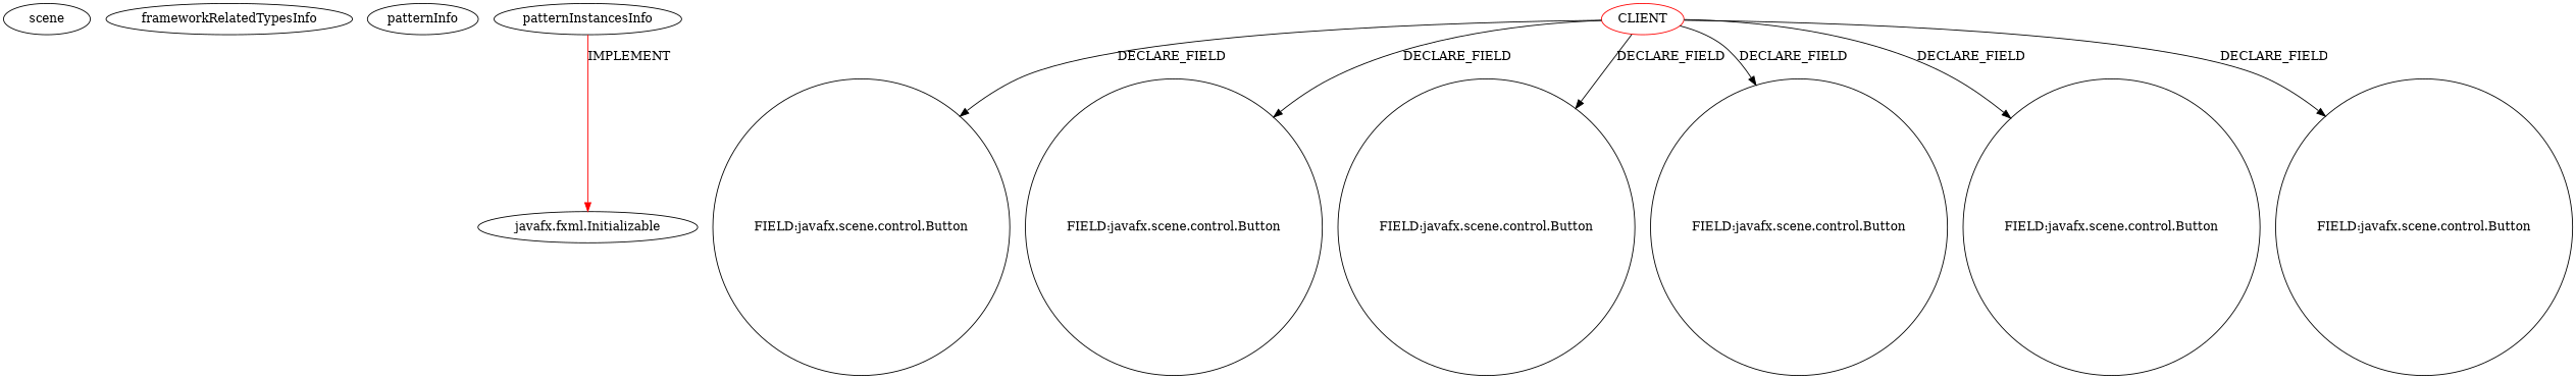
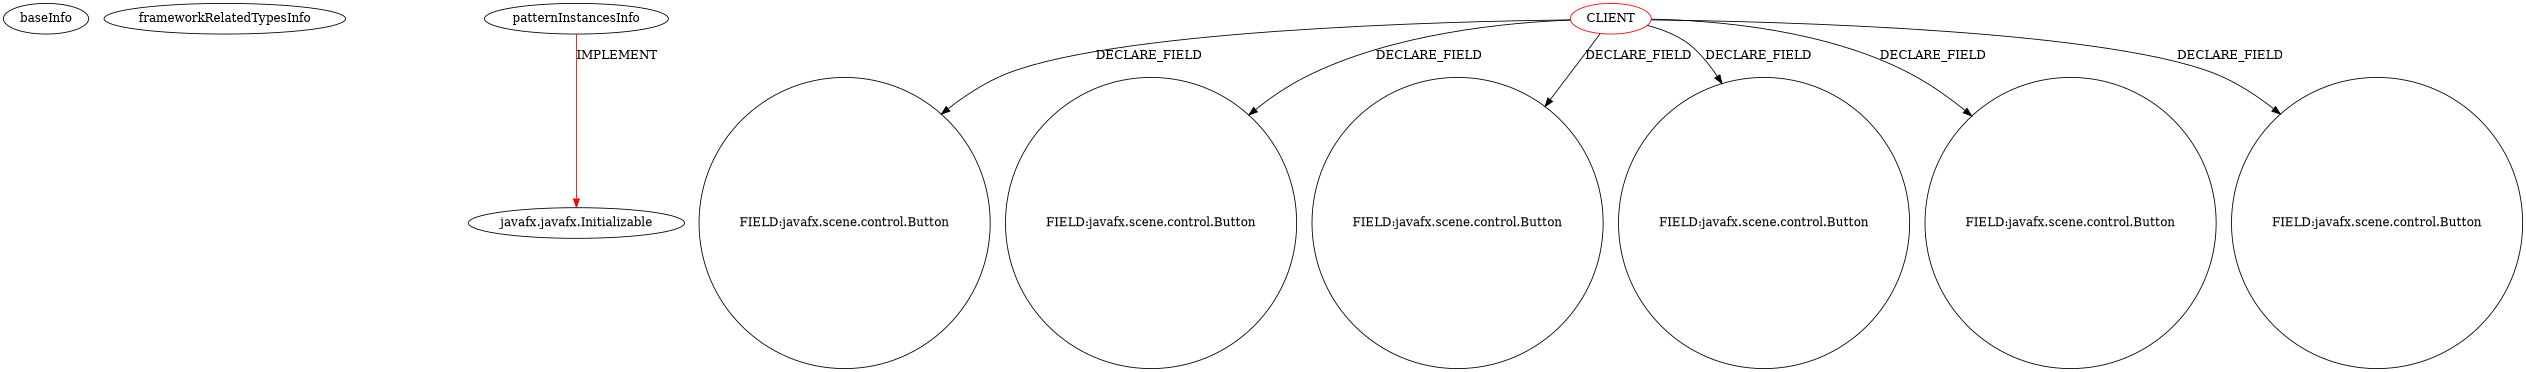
  digraph {
    node [isFrameworkType=false vertexType=FIELD_DECLARATION]
-   baseInfo [category=pattern graphId=243 isAnonymous=false possibleRelation=false label=scene isFrameworkType="" vertexType=""]
+   baseInfo [category=pattern graphId=243 isAnonymous=false possibleRelation=false isFrameworkType="" vertexType=""]
    frameworkRelatedTypesInfo [0="javafx.fxml.Initializable" isFrameworkType="" vertexType=""]
-   patternInfo [frequency=16.0 patternRootClient=0 isFrameworkType="" vertexType=""]
    patternInstancesInfo [0="iloop-kiosk-KIOSK-Project~/iloop-kiosk-KIOSK-Project/KIOSK-Project-master/src/oit/iloop/kiosk/kiosk_examination/ExaminationMainController.java~ExaminationMainController~3122" 1="weltensturm-milca~/weltensturm-milca/milca-master/src/milca/GUIController.java~GUIController~4745" 10="weltensturm-milca~/weltensturm-milca/milca-master/src/milca/GUI.java~GUI~4747" 11="VectorSoftworks-MediaRealmOfficial~/VectorSoftworks-MediaRealmOfficial/MediaRealmOfficial-master/src/net/vectorgaming/mediarealm/ui/controllers/ComponentController.java~ComponentController~1586" 12="diogocs1-FPessoais~/diogocs1-FPessoais/FPessoais-master/FinancasPessoais/src/app/controllers/HomeController.java~HomeController~2490" 13="Edenm-BlackJack~/Edenm-BlackJack/BlackJack-master/src/View/TableController.java~TableController~394" 14="walker-clint-AIProj3~/walker-clint-AIProj3/AIProj3-master/src/application/GameBoardController.java~GameBoardController~4712" 15="Dahwar-Calculator~/Dahwar-Calculator/Calculator-master/src/fr/alsace/lacroix/calculator/SampleController.java~SampleController~308" 2="sk44-javafx-mirroring-tool~/sk44-javafx-mirroring-tool/javafx-mirroring-tool-master/src/main/java/sk44/mirroringtool/MainWindowController.java~MainWindowController~4211" 3="if12b051-SWP_Paint~/if12b051-SWP_Paint/SWP_Paint-master/SWP_Paint/src/gui/MainController.java~MainController~3089" 4="dony1990-ProsDesktop~/dony1990-ProsDesktop/ProsDesktop-master/src/nicon/NiconDesktop/guifx/NiconNavigator/NavegadorController.java~NavegadorController~2563" 5="henrik-bak-scbuildplanner~/henrik-bak-scbuildplanner/scbuildplanner-master/src/main/java/com/ezzored/starcraftbuildplanner/controller/MainWindowController.java~MainWindowController~2923" 6="mouradsaadi-LO23-IHM~/mouradsaadi-LO23-IHM/LO23-IHM-master/Sudoku-IHM/src/sudoko/ihm/vue/FXMLDocumentController.java~FXMLDocumentController~3651" 7="bianconejo-CEFX~/bianconejo-CEFX/CEFX-master/src/cefx/CEPrincipalController.java~CEPrincipalController~2114" 8="RomeoGolf-BC~/RomeoGolf-BC/BC-master/src/romeogolf/bc/MainController.java~MainController~1142" 9="hock323-eventManager~/hock323-eventManager/EventManager-master/src/eventManager/controller/pokerTournament/TournamentController.java~TournamentController~3009" isFrameworkType="" vertexType=""]
-   n5 [label="javafx.fxml.Initializable" vertexType=FRAMEWORK_INTERFACE_TYPE]
+   n5 [label="javafx.javafx.Initializable" vertexType=FRAMEWORK_INTERFACE_TYPE]
    n6 [color=red label=CLIENT vertexType=ROOT_CLIENT_CLASS_DECLARATION]
    n7 [label="FIELD:javafx.scene.control.Button" shape=circle]
    n8 [label="FIELD:javafx.scene.control.Button" shape=circle]
    n9 [label="FIELD:javafx.scene.control.Button" shape=circle]
    n10 [label="FIELD:javafx.scene.control.Button" shape=circle]
    n11 [label="FIELD:javafx.scene.control.Button" shape=circle]
    n12 [label="FIELD:javafx.scene.control.Button" shape=circle]
    patternInstancesInfo -> n5 [color=red label=IMPLEMENT]
    n6 -> n7 [label=DECLARE_FIELD]
    n6 -> n8 [label=DECLARE_FIELD]
    n6 -> n9 [label=DECLARE_FIELD]
    n6 -> n10 [label=DECLARE_FIELD]
    n6 -> n11 [label=DECLARE_FIELD]
    n6 -> n12 [label=DECLARE_FIELD]
  }
